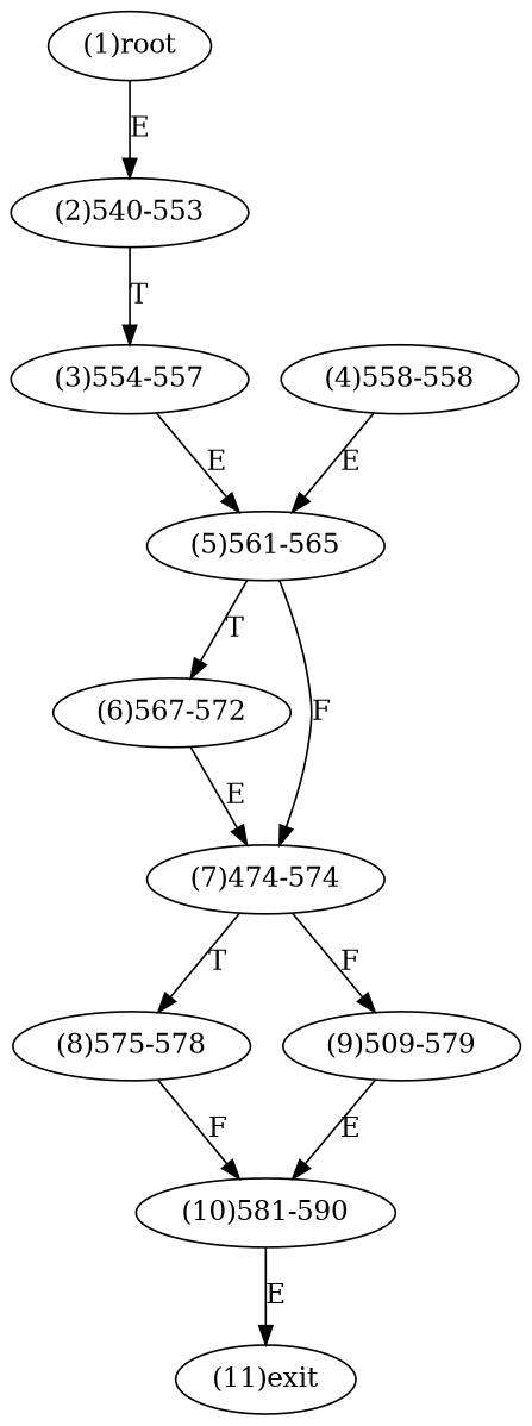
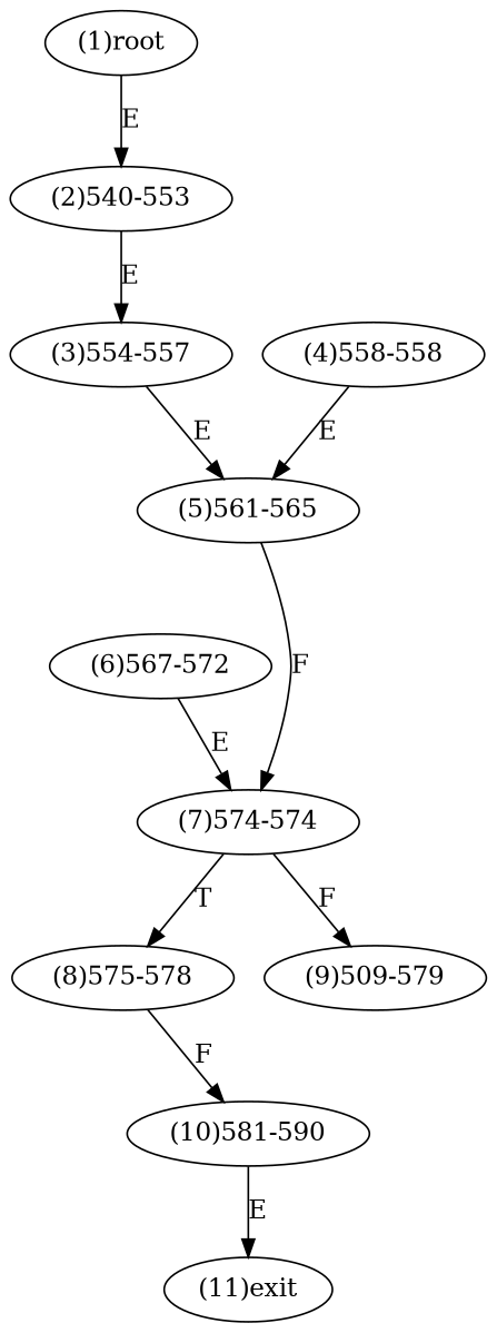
  digraph {
    n1 [label="(1)root"]
    n2 [label="(2)540-553"]
    n3 [label="(3)554-557"]
    n4 [label="(5)561-565"]
    n5 [label="(4)558-558"]
    n6 [label="(6)567-572"]
-   n7 [label="(7)474-574"]
+   n7 [label="(7)574-574"]
    n8 [label="(8)575-578"]
    n9 [label="(9)509-579"]
    n10 [label="(10)581-590"]
    n11 [label="(11)exit"]
    n1 -> n2 [label=E]
-   n2 -> n3 [label=T]
+   n2 -> n3 [label=E]
    n3 -> n4 [label=E]
-   n4 -> n6 [label=T]
    n4 -> n7 [label=F]
    n5 -> n4 [label=E]
    n6 -> n7 [label=E]
    n7 -> n8 [label=T]
    n7 -> n9 [label=F]
    n8 -> n10 [label=F]
-   n9 -> n10 [label=E]
    n10 -> n11 [label=E]
  }
